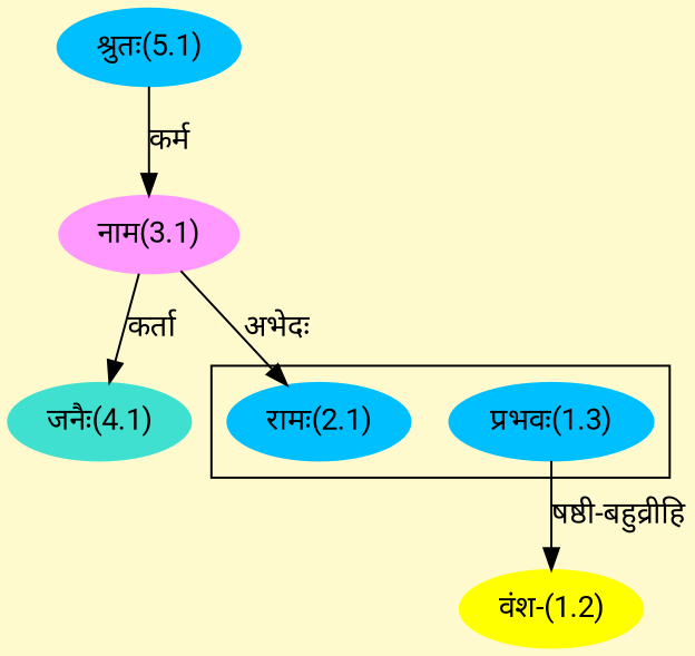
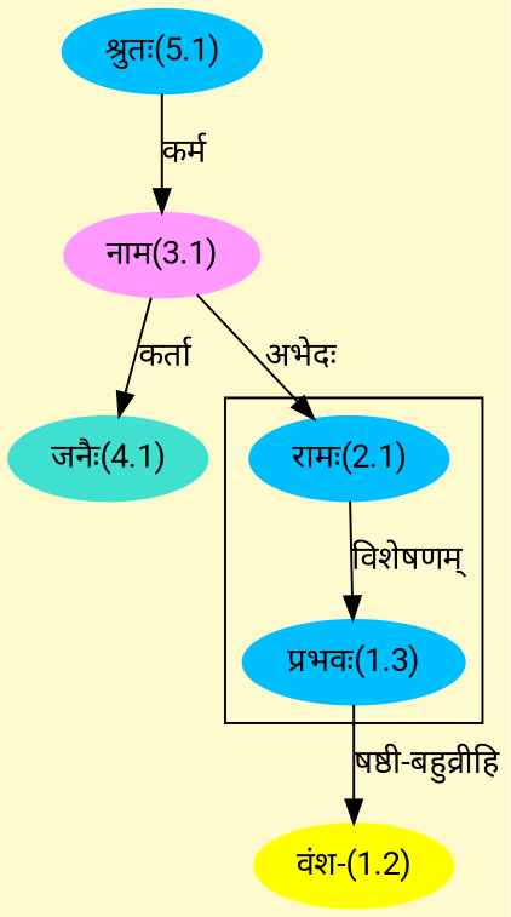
  digraph {
    bgcolor=lemonchiffon1
    compound=true
    fontname=Roboto
    rankdir=BT
    node [color="#00BFFF" fontname=Roboto style=filled]
    edge [dir=back fontname=Roboto]
    n1 [label="प्रभवः(1.3)"]
    n2 [label="रामः(2.1)"]
    n3 [color="#FF99FF" label="नाम(3.1)"]
    n4 [label="श्रुतः(5.1)"]
    n5 [color="#FFFF00" label="वंश-(1.2)"]
    n6 [color="#40E0D0" label="जनैः(4.1)"]
    subgraph cluster_1 {
      n1
      n2
    }
+   n1 -> n2 [label="विशेषणम्"]
    n2 -> n3 [label="अभेदः"]
    n3 -> n4 [label="कर्म"]
    n5 -> n1 [label="षष्ठी-बहुव्रीहि"]
    n6 -> n3 [label="कर्ता"]
  }
